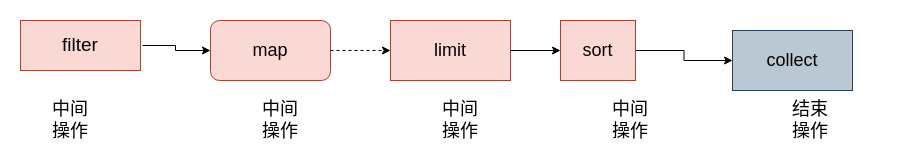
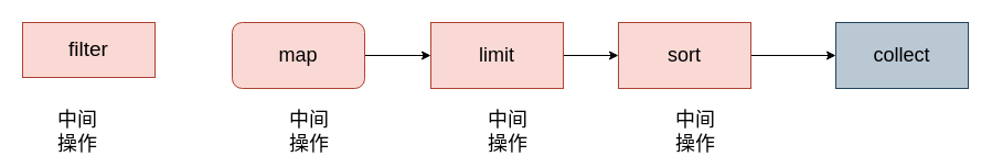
  <mxCell id="0" />
  <mxCell id="1" parent="0" />
- <mxCell id="2" style="edgeStyle=orthogonalEdgeStyle;rounded=0;orthogonalLoop=1;jettySize=auto;html=1;entryX=0;entryY=0.5;entryDx=0;entryDy=0;" edge="1" parent="1" source="3" target="5"><mxGeometry relative="1" as="geometry" /></mxCell>
  <mxCell id="3" value="&lt;font style=&quot;font-size: 19px&quot;&gt;filter&lt;/font&gt;" style="rounded=0;whiteSpace=wrap;html=1;perimeterSpacing=2;fillColor=#fad9d5;strokeColor=#ae4132;" vertex="1" parent="1"><mxGeometry x="20" y="20" width="120" height="50" as="geometry" /></mxCell>
- <mxCell id="4" style="edgeStyle=orthogonalEdgeStyle;rounded=0;orthogonalLoop=1;jettySize=auto;html=1;exitX=1;exitY=0.5;exitDx=0;exitDy=0;entryX=0;entryY=0.5;entryDx=0;entryDy=0;dashed=1;" edge="1" parent="1" source="5" target="7"><mxGeometry relative="1" as="geometry" /></mxCell>
+ <mxCell id="4" style="edgeStyle=orthogonalEdgeStyle;rounded=0;orthogonalLoop=1;jettySize=auto;html=1;exitX=1;exitY=0.5;exitDx=0;exitDy=0;entryX=0;entryY=0.5;entryDx=0;entryDy=0;" edge="1" parent="1" source="5" target="7"><mxGeometry relative="1" as="geometry" /></mxCell>
  <mxCell id="5" value="&lt;font style=&quot;font-size: 18px&quot;&gt;map&lt;/font&gt;" style="whiteSpace=wrap;html=1;fillColor=#fad9d5;strokeColor=#ae4132;rounded=1;" vertex="1" parent="1"><mxGeometry x="210" y="20" width="120" height="60" as="geometry" /></mxCell>
  <mxCell id="6" style="edgeStyle=orthogonalEdgeStyle;rounded=0;orthogonalLoop=1;jettySize=auto;html=1;exitX=1;exitY=0.5;exitDx=0;exitDy=0;entryX=0;entryY=0.5;entryDx=0;entryDy=0;" edge="1" parent="1" source="7" target="9"><mxGeometry relative="1" as="geometry" /></mxCell>
  <mxCell id="7" value="&lt;font style=&quot;font-size: 18px&quot;&gt;limit&lt;/font&gt;" style="rounded=0;whiteSpace=wrap;html=1;fillColor=#fad9d5;strokeColor=#ae4132;" vertex="1" parent="1"><mxGeometry x="390" y="20" width="120" height="60" as="geometry" /></mxCell>
  <mxCell id="8" style="edgeStyle=orthogonalEdgeStyle;rounded=0;orthogonalLoop=1;jettySize=auto;html=1;exitX=1;exitY=0.5;exitDx=0;exitDy=0;" edge="1" parent="1" source="9" target="10"><mxGeometry relative="1" as="geometry" /></mxCell>
- <mxCell id="9" value="&lt;font style=&quot;font-size: 18px&quot;&gt;sort&lt;/font&gt;" style="rounded=0;whiteSpace=wrap;html=1;fillColor=#fad9d5;strokeColor=#ae4132;" vertex="1" parent="1"><mxGeometry x="560" y="20" width="75" height="60" as="geometry" /></mxCell>
- <mxCell id="10" value="&lt;font style=&quot;font-size: 18px&quot;&gt;collect&lt;/font&gt;" style="rounded=0;whiteSpace=wrap;html=1;fillColor=#bac8d3;strokeColor=#23445d;" vertex="1" parent="1"><mxGeometry x="732" y="30" width="120" height="60" as="geometry" /></mxCell>
+ <mxCell id="9" value="&lt;font style=&quot;font-size: 18px&quot;&gt;sort&lt;/font&gt;" style="rounded=0;whiteSpace=wrap;html=1;fillColor=#fad9d5;strokeColor=#ae4132;" vertex="1" parent="1"><mxGeometry x="560" y="20" width="120" height="60" as="geometry" /></mxCell>
+ <mxCell id="10" value="&lt;font style=&quot;font-size: 18px&quot;&gt;collect&lt;/font&gt;" style="rounded=0;whiteSpace=wrap;html=1;fillColor=#bac8d3;strokeColor=#23445d;" vertex="1" parent="1"><mxGeometry x="757" y="20" width="120" height="60" as="geometry" /></mxCell>
  <mxCell id="11" value="&lt;font style=&quot;font-size: 18px&quot;&gt;中间操作&lt;/font&gt;" style="text;html=1;strokeColor=none;fillColor=none;align=center;verticalAlign=middle;whiteSpace=wrap;rounded=0;" vertex="1" parent="1"><mxGeometry x="50" y="110" width="40" height="20" as="geometry" /></mxCell>
  <mxCell id="12" value="&lt;font style=&quot;font-size: 18px&quot;&gt;中间操作&lt;/font&gt;" style="text;html=1;strokeColor=none;fillColor=none;align=center;verticalAlign=middle;whiteSpace=wrap;rounded=0;" vertex="1" parent="1"><mxGeometry x="260" y="110" width="40" height="20" as="geometry" /></mxCell>
  <mxCell id="13" value="&lt;font style=&quot;font-size: 18px&quot;&gt;中间操作&lt;/font&gt;" style="text;html=1;strokeColor=none;fillColor=none;align=center;verticalAlign=middle;whiteSpace=wrap;rounded=0;" vertex="1" parent="1"><mxGeometry x="440" y="110" width="40" height="20" as="geometry" /></mxCell>
  <mxCell id="14" value="&lt;font style=&quot;font-size: 18px&quot;&gt;中间操作&lt;/font&gt;" style="text;html=1;strokeColor=none;fillColor=none;align=center;verticalAlign=middle;whiteSpace=wrap;rounded=0;" vertex="1" parent="1"><mxGeometry x="610" y="110" width="40" height="20" as="geometry" /></mxCell>
- <mxCell id="15" value="&lt;font style=&quot;font-size: 18px&quot;&gt;结束操作&lt;/font&gt;" style="text;html=1;strokeColor=none;fillColor=none;align=center;verticalAlign=middle;whiteSpace=wrap;rounded=0;" vertex="1" parent="1"><mxGeometry x="790" y="110" width="40" height="20" as="geometry" /></mxCell>
